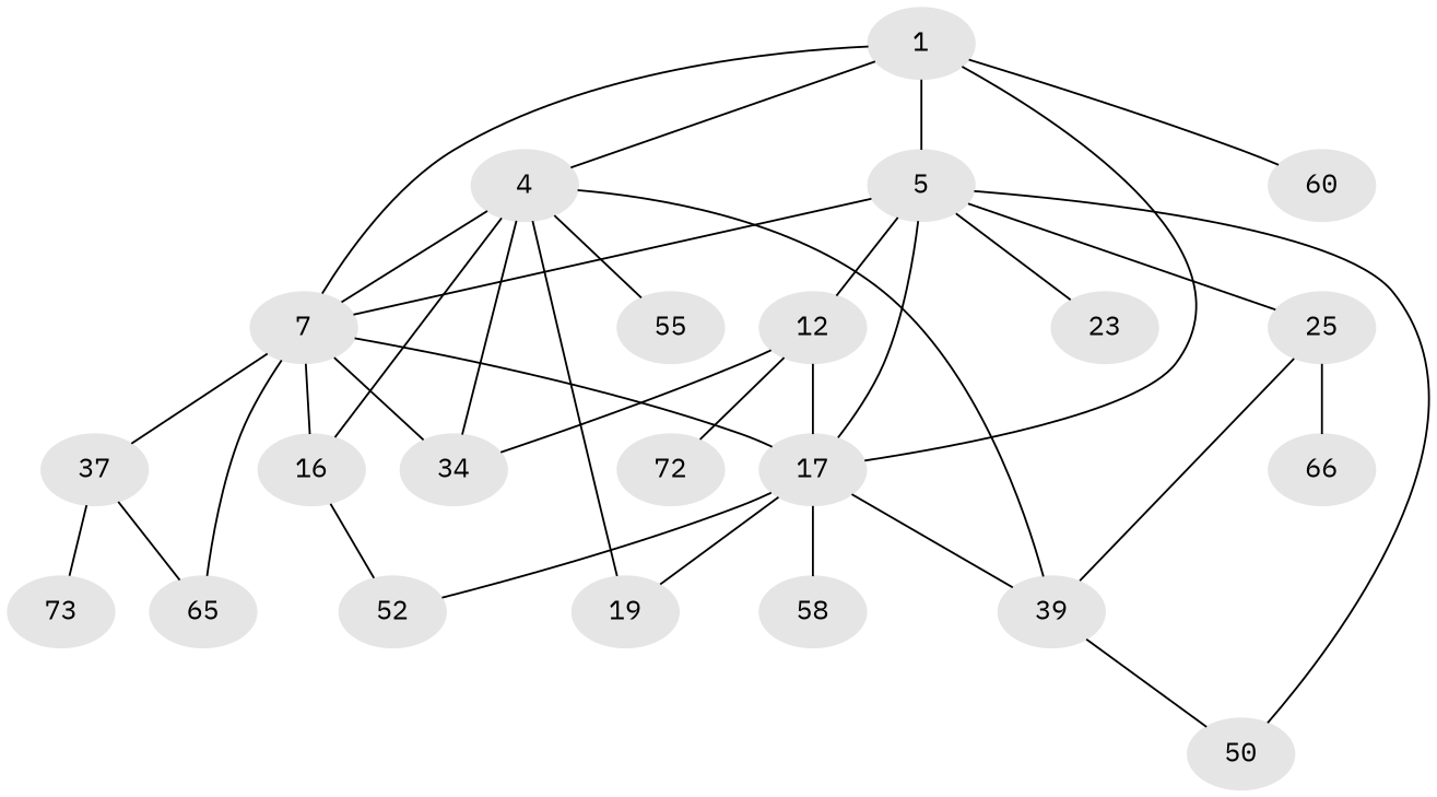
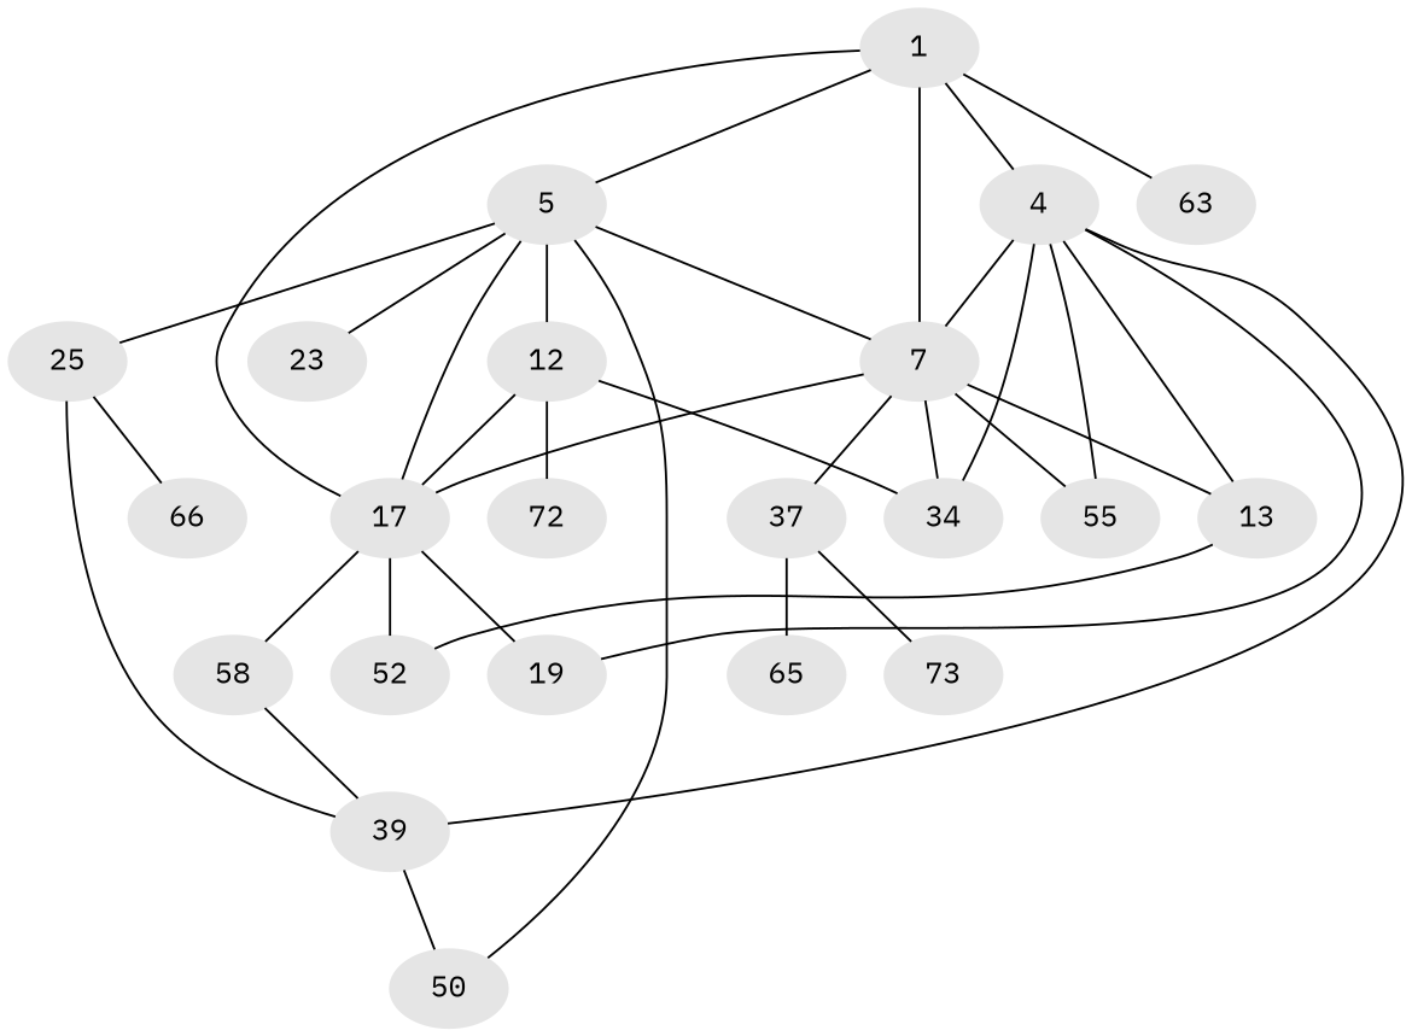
  graph {
    fontname="IBM Plex Mono"
    node [color=gray90 fontname="IBM Plex Mono" style=filled]
    edge [fontname="IBM Plex Mono"]
    1 [super="+2+22+41"]
    4 [super="+10+44+71+27"]
    5 [super="+6"]
    7 [super="+11+18+31+29+14+20"]
    17 [super="+24+35"]
-   60
-   13 [super="+51" label=16]
+   60 [label=63]
+   13 [super="+51"]
    19
    34 [super="+53"]
    39 [super="+67+47+62"]
    55
    12 [super="+26"]
    23
    25 [super="+30"]
    50 [super="+59"]
    37 [super="+46+70"]
    52 [super="+54"]
    58
    72
    66
    65
    73
    1 -- 4
    1 -- 5
    1 -- 7
    1 -- 17
    1 -- 60
    4 -- 7 [weight=2]
    4 -- 13
    4 -- 19
    4 -- 34
    4 -- 39
    4 -- 55
    5 -- 7
    5 -- 17
    5 -- 12 [weight=2]
    5 -- 23
    5 -- 25
    5 -- 50
    7 -- 17 [weight=2]
    7 -- 13 [weight=3]
    7 -- 34
-   7 -- 65
+   7 -- 55
    7 -- 37
    17 -- 19
-   17 -- 39
+   58 -- 39
    17 -- 52
    17 -- 58
    13 -- 52
    39 -- 50
    12 -- 17
    12 -- 34
    12 -- 72
    25 -- 39
    25 -- 66
    37 -- 65
    37 -- 73
  }
